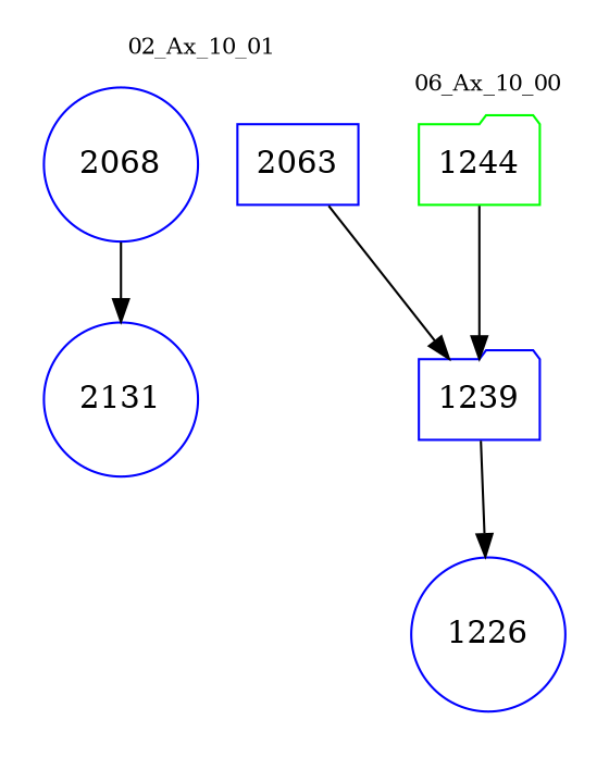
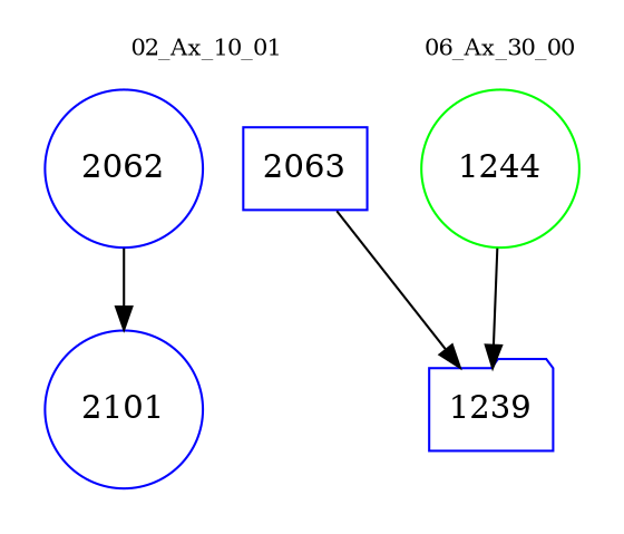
  digraph {
    node [color=blue shape=circle]
    edge [color=black]
    n1 [label=2063 shape=box]
-   n2 [label=2068]
-   n3 [label=2131]
-   n4 [color=green label=1244 shape=folder]
+   n2 [label=2062]
+   n3 [label=2101]
+   n4 [color=green label=1244]
    n5 [label=1239 shape=folder]
-   n6 [label=1226]
    subgraph cluster_1 {
      color=white
      fontsize=10
      label="02_Ax_10_01"
      n1
      n2
      n3
    }
    subgraph cluster_2 {
      color=white
      fontsize=10
-     label="06_Ax_10_00"
+     label="06_Ax_30_00"
      n4
      n5
-     n6
    }
    n1 -> n5
    n2 -> n3
    n4 -> n5
-   n5 -> n6
  }
